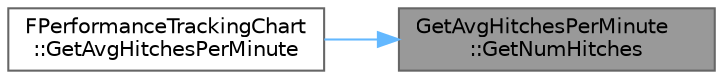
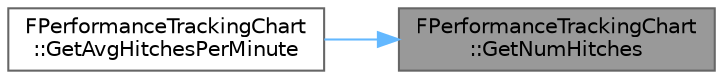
  digraph {
    rankdir=RL
    node [fontname=Helvetica fontsize=10 shape=box style=filled]
-   n1 [color=gray40 fillcolor=grey60 fontcolor=black height=0.2 label="GetAvgHitchesPerMinute\l::GetNumHitches" width=0.4]
+   n1 [color=gray40 fillcolor=grey60 fontcolor=black height=0.2 label="FPerformanceTrackingChart\l::GetNumHitches" width=0.4]
    n2 [color=grey40 fillcolor=white height=0.2 label="FPerformanceTrackingChart\l::GetAvgHitchesPerMinute" width=0.4]
    n1 -> n2 [color=steelblue1 dir=back fontname=Helvetica fontsize=10 labelfontname=Helvetica labelfontsize=10 style=solid]
  }
